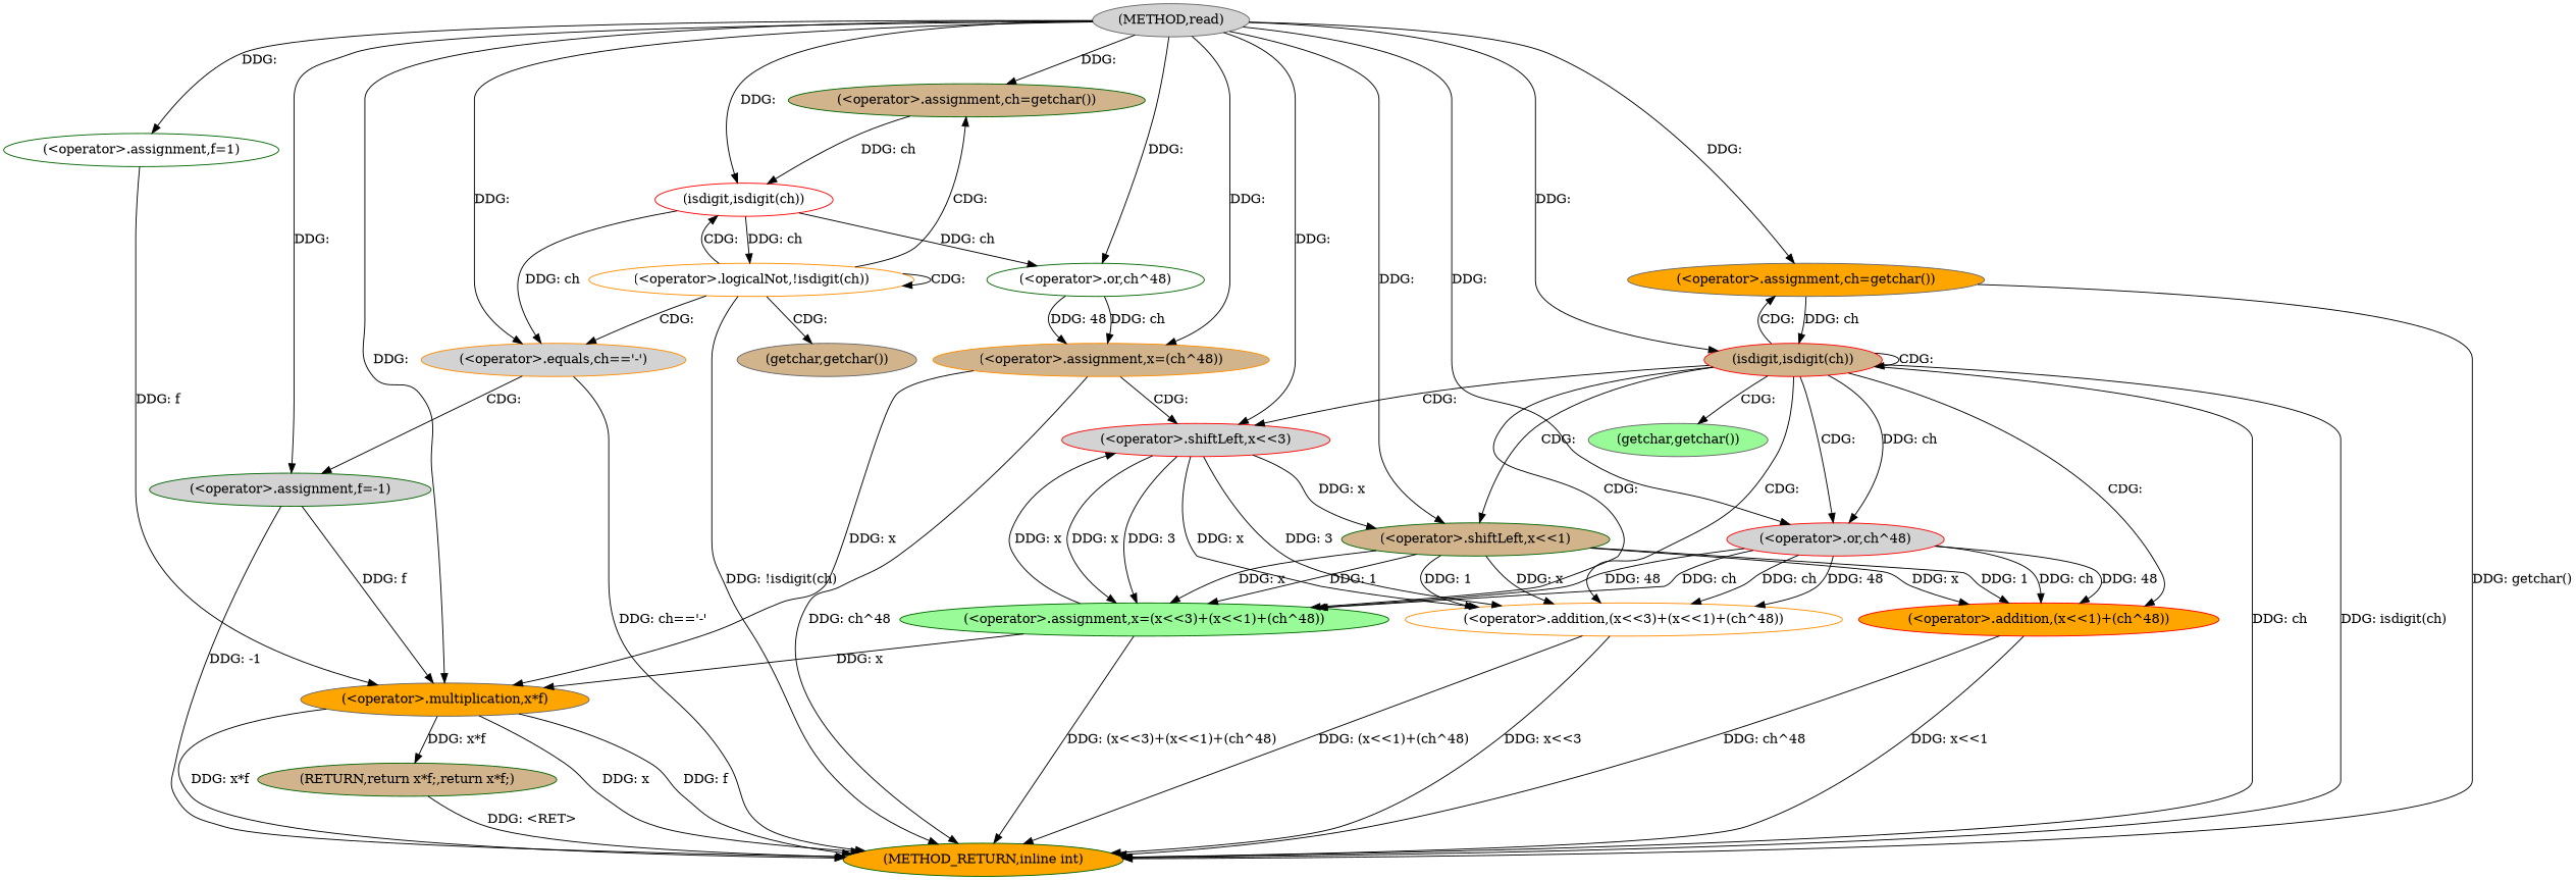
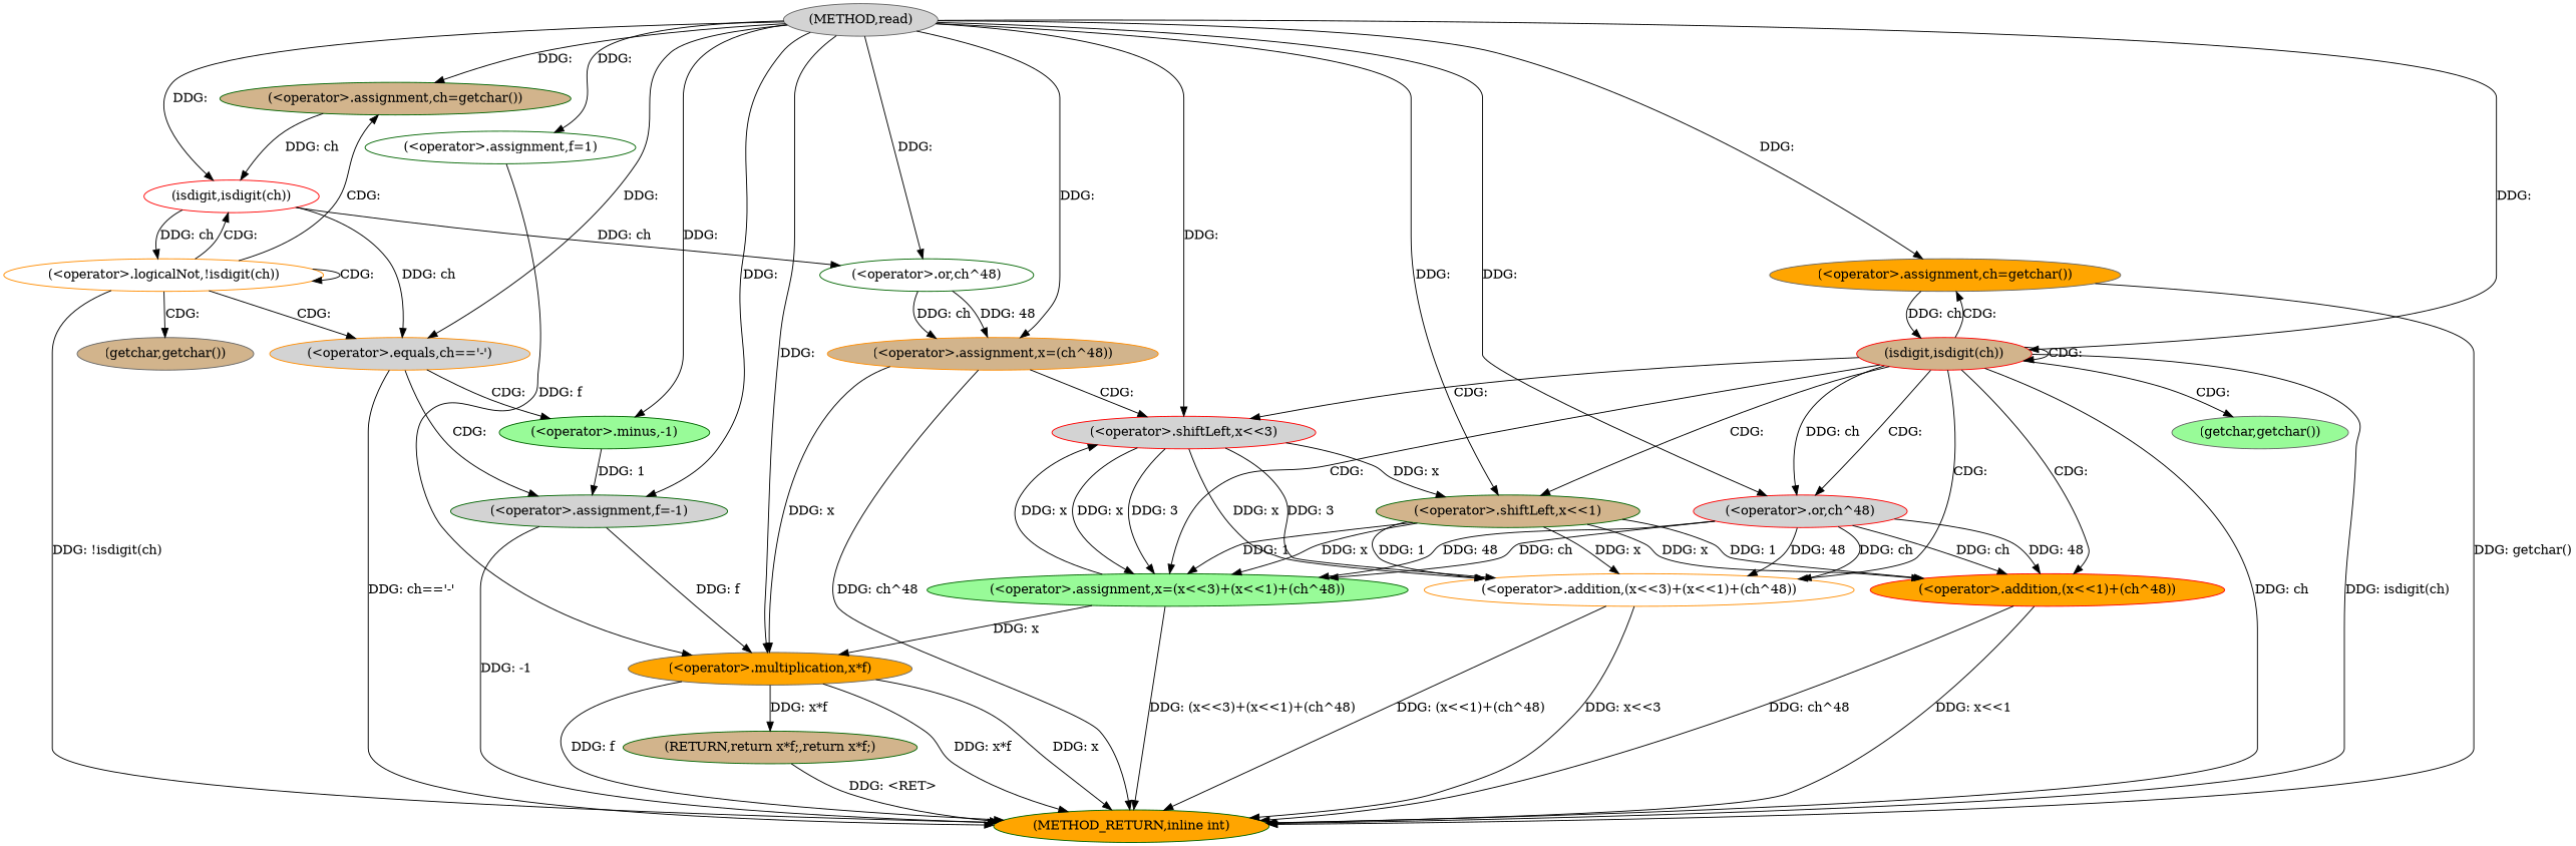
  digraph {
    node [color=darkgreen fillcolor=tan style=filled]
    n1 [color=gray40 fillcolor=lightgrey label="(METHOD,read)"]
    n2 [fillcolor=white label="(<operator>.assignment,f=1)"]
    n3 [color=darkorange label="(<operator>.assignment,x=(ch^48))"]
    n4 [color=gray40 fillcolor=orange label="(<operator>.multiplication,x*f)"]
    n5 [label="(<operator>.assignment,ch=getchar())"]
    n6 [color=darkorange fillcolor=lightgrey label="(<operator>.equals,ch=='-')"]
    n7 [fillcolor=lightgrey label="(<operator>.assignment,f=-1)"]
    n8 [fillcolor=white label="(<operator>.or,ch^48)"]
    n9 [color=gray40 fillcolor=orange label="(<operator>.assignment,ch=getchar())"]
    n10 [color=red label="(isdigit,isdigit(ch))"]
    n11 [color=red fillcolor=white label="(isdigit,isdigit(ch))"]
+   n12 [fillcolor=palegreen label="(<operator>.minus,-1)"]
    n13 [color=red fillcolor=lightgrey label="(<operator>.shiftLeft,x<<3)"]
    n14 [label="(<operator>.shiftLeft,x<<1)"]
    n15 [color=red fillcolor=lightgrey label="(<operator>.or,ch^48)"]
    n16 [fillcolor=orange label="(METHOD_RETURN,inline int)"]
    n17 [fillcolor=palegreen label="(<operator>.assignment,x=(x<<3)+(x<<1)+(ch^48))"]
    n18 [label="(RETURN,return x*f;,return x*f;)"]
    n19 [color=darkorange fillcolor=white label="(<operator>.addition,(x<<3)+(x<<1)+(ch^48))"]
    n20 [color=red fillcolor=orange label="(<operator>.addition,(x<<1)+(ch^48))"]
    n21 [color=gray40 fillcolor=palegreen label="(getchar,getchar())"]
    n22 [color=darkorange fillcolor=white label="(<operator>.logicalNot,!isdigit(ch))"]
    n23 [color=gray40 label="(getchar,getchar())"]
    n1 -> n2 [label="DDG: "]
    n1 -> n3 [label="DDG: "]
    n1 -> n4 [label="DDG: "]
    n1 -> n5 [label="DDG: "]
    n1 -> n6 [label="DDG: "]
    n1 -> n7 [label="DDG: "]
    n1 -> n8 [label="DDG: "]
    n1 -> n9 [label="DDG: "]
    n1 -> n10 [label="DDG: "]
    n1 -> n11 [label="DDG: "]
+   n1 -> n12 [label="DDG: "]
    n1 -> n13 [label="DDG: "]
    n1 -> n14 [label="DDG: "]
    n1 -> n15 [label="DDG: "]
    n2 -> n4 [label="DDG: f"]
    n3 -> n4 [label="DDG: x"]
    n3 -> n13 [label="CDG: "]
    n3 -> n16 [label="DDG: ch^48"]
    n4 -> n16 [label="DDG: x"]
    n4 -> n16 [label="DDG: f"]
    n4 -> n16 [label="DDG: x*f"]
    n4 -> n18 [label="DDG: x*f"]
    n5 -> n11 [label="DDG: ch"]
    n6 -> n7 [label="CDG: "]
+   n6 -> n12 [label="CDG: "]
    n6 -> n16 [label="DDG: ch=='-'"]
    n7 -> n4 [label="DDG: f"]
    n7 -> n16 [label="DDG: -1"]
    n8 -> n3 [label="DDG: ch"]
    n8 -> n3 [label="DDG: 48"]
    n9 -> n10 [label="DDG: ch"]
    n9 -> n16 [label="DDG: getchar()"]
    n10 -> n9 [label="CDG: "]
    n10 -> n10 [label="CDG: "]
    n10 -> n13 [label="CDG: "]
    n10 -> n14 [label="CDG: "]
    n10 -> n15 [label="DDG: ch"]
    n10 -> n15 [label="CDG: "]
    n10 -> n16 [label="DDG: ch"]
    n10 -> n16 [label="DDG: isdigit(ch)"]
    n10 -> n17 [label="CDG: "]
    n10 -> n19 [label="CDG: "]
    n10 -> n20 [label="CDG: "]
    n10 -> n21 [label="CDG: "]
    n11 -> n6 [label="DDG: ch"]
    n11 -> n8 [label="DDG: ch"]
    n11 -> n22 [label="DDG: ch"]
+   n12 -> n7 [label="DDG: 1"]
    n13 -> n14 [label="DDG: x"]
    n13 -> n17 [label="DDG: 3"]
    n13 -> n17 [label="DDG: x"]
    n13 -> n19 [label="DDG: 3"]
    n13 -> n19 [label="DDG: x"]
    n14 -> n17 [label="DDG: 1"]
    n14 -> n17 [label="DDG: x"]
    n14 -> n19 [label="DDG: 1"]
    n14 -> n19 [label="DDG: x"]
    n14 -> n20 [label="DDG: 1"]
    n14 -> n20 [label="DDG: x"]
    n15 -> n17 [label="DDG: ch"]
    n15 -> n17 [label="DDG: 48"]
    n15 -> n19 [label="DDG: ch"]
    n15 -> n19 [label="DDG: 48"]
    n15 -> n20 [label="DDG: ch"]
    n15 -> n20 [label="DDG: 48"]
    n17 -> n4 [label="DDG: x"]
    n17 -> n13 [label="DDG: x"]
    n17 -> n16 [label="DDG: (x<<3)+(x<<1)+(ch^48)"]
    n18 -> n16 [label="DDG: <RET>"]
    n19 -> n16 [label="DDG: x<<3"]
    n19 -> n16 [label="DDG: (x<<1)+(ch^48)"]
    n20 -> n16 [label="DDG: x<<1"]
    n20 -> n16 [label="DDG: ch^48"]
    n22 -> n5 [label="CDG: "]
    n22 -> n6 [label="CDG: "]
    n22 -> n11 [label="CDG: "]
    n22 -> n16 [label="DDG: !isdigit(ch)"]
    n22 -> n22 [label="CDG: "]
    n22 -> n23 [label="CDG: "]
  }
